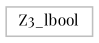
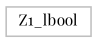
  digraph {
    rankdir=LR
    fontname="Playfair Display"
-   n1 [color=grey75 fillcolor=white fontname="Playfair Display" fontsize=10 height=0.2 label=Z3_lbool shape=record style=filled width=0.4]
+   n1 [color=grey75 fillcolor=white fontname="Playfair Display" fontsize=10 height=0.2 label=Z1_lbool shape=record style=filled width=0.4]
  }
